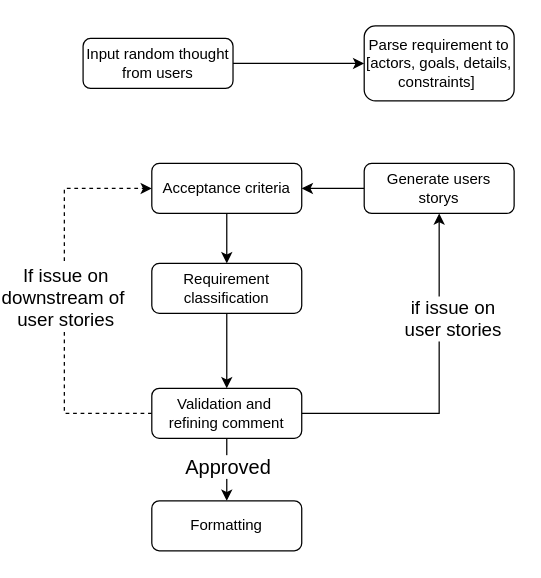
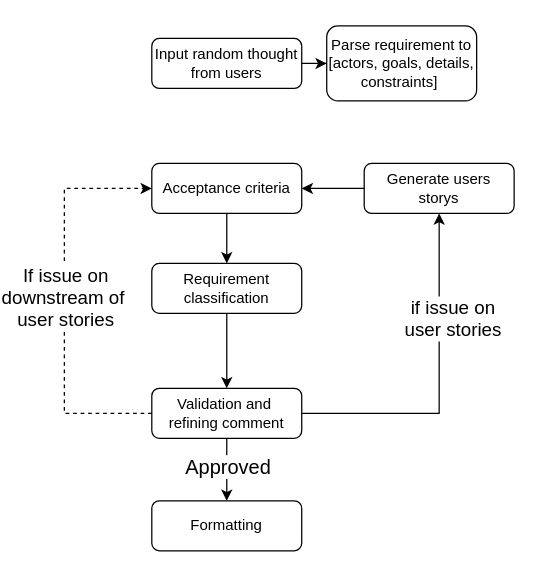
  <mxCell id="0" />
  <mxCell id="1" parent="0" />
  <mxCell id="2" value="" style="edgeStyle=orthogonalEdgeStyle;rounded=0;orthogonalLoop=1;jettySize=auto;html=1;" edge="1" parent="1" source="3" target="4"><mxGeometry relative="1" as="geometry" /></mxCell>
- <mxCell id="3" value="Input random thought from users" style="rounded=1;whiteSpace=wrap;html=1;fontSize=12;glass=0;strokeWidth=1;shadow=0;" parent="1" vertex="1"><mxGeometry x="35" y="30" width="120" height="40" as="geometry" /></mxCell>
- <mxCell id="4" value="Parse requirement to [actors, goals, details, constraints]&amp;nbsp;" style="rounded=1;whiteSpace=wrap;html=1;fontSize=12;glass=0;strokeWidth=1;shadow=0;" vertex="1" parent="1"><mxGeometry x="260" y="20" width="120" height="60" as="geometry" /></mxCell>
+ <mxCell id="3" value="Input random thought from users" style="rounded=1;whiteSpace=wrap;html=1;fontSize=12;glass=0;strokeWidth=1;shadow=0;" parent="1" vertex="1"><mxGeometry x="90" y="30" width="120" height="40" as="geometry" /></mxCell>
+ <mxCell id="4" value="Parse requirement to [actors, goals, details, constraints]&amp;nbsp;" style="rounded=1;whiteSpace=wrap;html=1;fontSize=12;glass=0;strokeWidth=1;shadow=0;" vertex="1" parent="1"><mxGeometry x="230" y="20" width="120" height="60" as="geometry" /></mxCell>
  <mxCell id="5" value="" style="edgeStyle=orthogonalEdgeStyle;rounded=0;orthogonalLoop=1;jettySize=auto;html=1;" edge="1" parent="1" source="6" target="8"><mxGeometry relative="1" as="geometry" /></mxCell>
  <mxCell id="6" value="Generate users storys" style="rounded=1;whiteSpace=wrap;html=1;fontSize=12;glass=0;strokeWidth=1;shadow=0;" vertex="1" parent="1"><mxGeometry x="260" y="130" width="120" height="40" as="geometry" /></mxCell>
  <mxCell id="7" value="" style="edgeStyle=orthogonalEdgeStyle;rounded=0;orthogonalLoop=1;jettySize=auto;html=1;" edge="1" parent="1" source="8" target="10"><mxGeometry relative="1" as="geometry" /></mxCell>
  <mxCell id="8" value="Acceptance criteria" style="rounded=1;whiteSpace=wrap;html=1;fontSize=12;glass=0;strokeWidth=1;shadow=0;" vertex="1" parent="1"><mxGeometry x="90" y="130" width="120" height="40" as="geometry" /></mxCell>
  <mxCell id="9" value="" style="edgeStyle=orthogonalEdgeStyle;rounded=0;orthogonalLoop=1;jettySize=auto;html=1;" edge="1" parent="1" source="10" target="17"><mxGeometry relative="1" as="geometry" /></mxCell>
  <mxCell id="10" value="Requirement classification" style="rounded=1;whiteSpace=wrap;html=1;fontSize=12;glass=0;strokeWidth=1;shadow=0;" vertex="1" parent="1"><mxGeometry x="90" y="210" width="120" height="40" as="geometry" /></mxCell>
  <mxCell id="11" value="" style="edgeStyle=orthogonalEdgeStyle;rounded=0;orthogonalLoop=1;jettySize=auto;html=1;" edge="1" parent="1" source="17" target="18"><mxGeometry relative="1" as="geometry" /></mxCell>
  <mxCell id="12" value="Approved" style="edgeLabel;html=1;align=center;verticalAlign=middle;resizable=0;points=[];fontSize=16;" vertex="1" connectable="0" parent="11"><mxGeometry x="-0.116" y="3" relative="1" as="geometry"><mxPoint x="-3" as="offset" /></mxGeometry></mxCell>
  <mxCell id="13" value="" style="edgeStyle=orthogonalEdgeStyle;rounded=0;orthogonalLoop=1;jettySize=auto;html=1;entryX=0.5;entryY=1;entryDx=0;entryDy=0;" edge="1" parent="1" source="17" target="6"><mxGeometry relative="1" as="geometry"><mxPoint x="294" y="70" as="targetPoint" /><Array as="points"><mxPoint x="320" y="330" /></Array></mxGeometry></mxCell>
  <mxCell id="14" value="if issue on&lt;div&gt;user stories&lt;/div&gt;" style="edgeLabel;html=1;align=center;verticalAlign=middle;resizable=0;points=[];fontSize=15;" vertex="1" connectable="0" parent="13"><mxGeometry x="0.09" relative="1" as="geometry"><mxPoint x="10" y="-40" as="offset" /></mxGeometry></mxCell>
  <mxCell id="15" style="edgeStyle=orthogonalEdgeStyle;rounded=0;orthogonalLoop=1;jettySize=auto;html=1;exitX=0;exitY=0.5;exitDx=0;exitDy=0;entryX=0;entryY=0.5;entryDx=0;entryDy=0;dashed=1;" edge="1" parent="1" source="17" target="8"><mxGeometry relative="1" as="geometry"><Array as="points"><mxPoint x="20" y="330" /><mxPoint x="20" y="150" /></Array></mxGeometry></mxCell>
  <mxCell id="16" value="If issue on&lt;div&gt;downstream of&amp;nbsp;&lt;/div&gt;&lt;div&gt;user stories&lt;/div&gt;" style="edgeLabel;html=1;align=center;verticalAlign=middle;resizable=0;points=[];fontSize=15;" vertex="1" connectable="0" parent="15"><mxGeometry x="0.027" relative="1" as="geometry"><mxPoint as="offset" /></mxGeometry></mxCell>
  <mxCell id="17" value="Validation and&amp;nbsp;&lt;div&gt;refining comment&lt;/div&gt;" style="rounded=1;whiteSpace=wrap;html=1;fontSize=12;glass=0;strokeWidth=1;shadow=0;" vertex="1" parent="1"><mxGeometry x="90" y="310" width="120" height="40" as="geometry" /></mxCell>
  <mxCell id="18" value="Formatting" style="whiteSpace=wrap;html=1;rounded=1;glass=0;strokeWidth=1;shadow=0;" vertex="1" parent="1"><mxGeometry x="90" y="400" width="120" height="40" as="geometry" /></mxCell>
